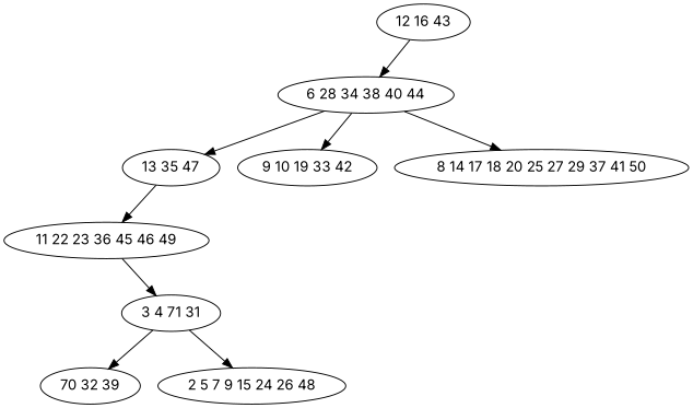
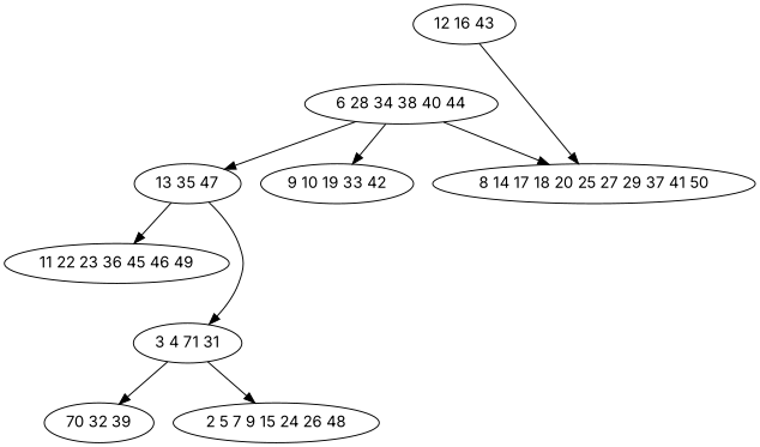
  digraph {
    fontname=Inter
    node [fontname=Inter]
    edge [fontname=Inter]
    n1 [label="12 16 43"]
    n2 [label="6 28 34 38 40 44"]
    n3 [label="13 35 47"]
    n4 [label="11 22 23 36 45 46 49"]
    n5 [label="3 4 71 31"]
    n6 [label="8 14 17 18 20 25 27 29 37 41 50"]
    n7 [label="9 10 19 33 42"]
    n8 [label="70 32 39"]
    n9 [label="2 5 7 9 15 24 26 48"]
-   n1 -> n2
+   n1 -> n6
    n2 -> n3
    n2 -> n6
    n2 -> n7
    n3 -> n4
-   n4 -> n5
+   n3 -> n5
    n5 -> n8
    n5 -> n9
  }
